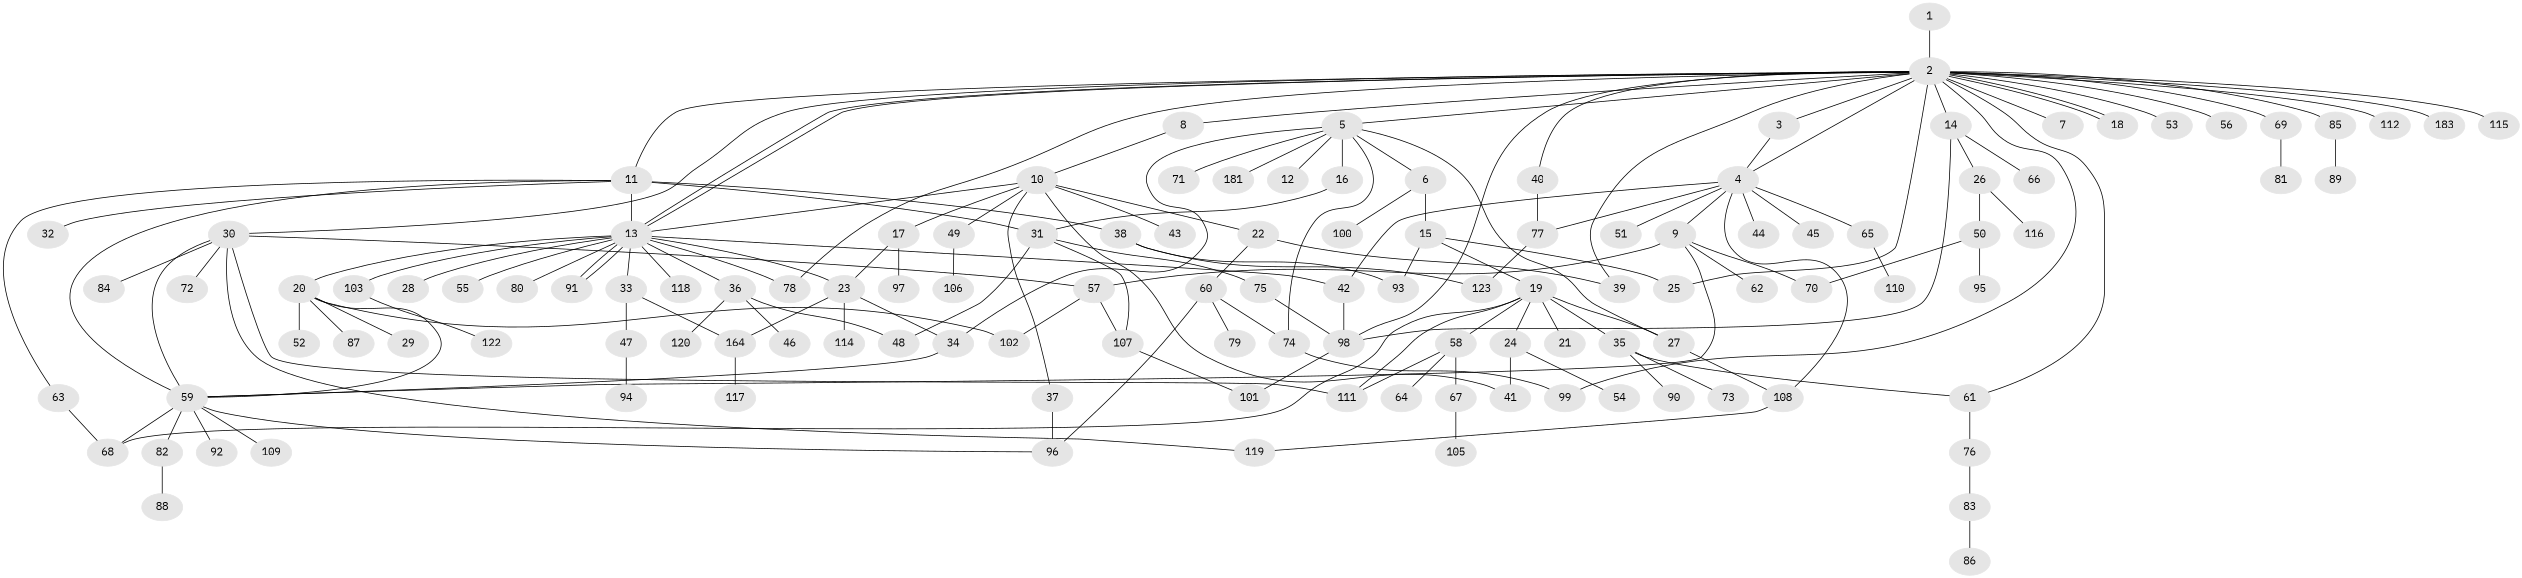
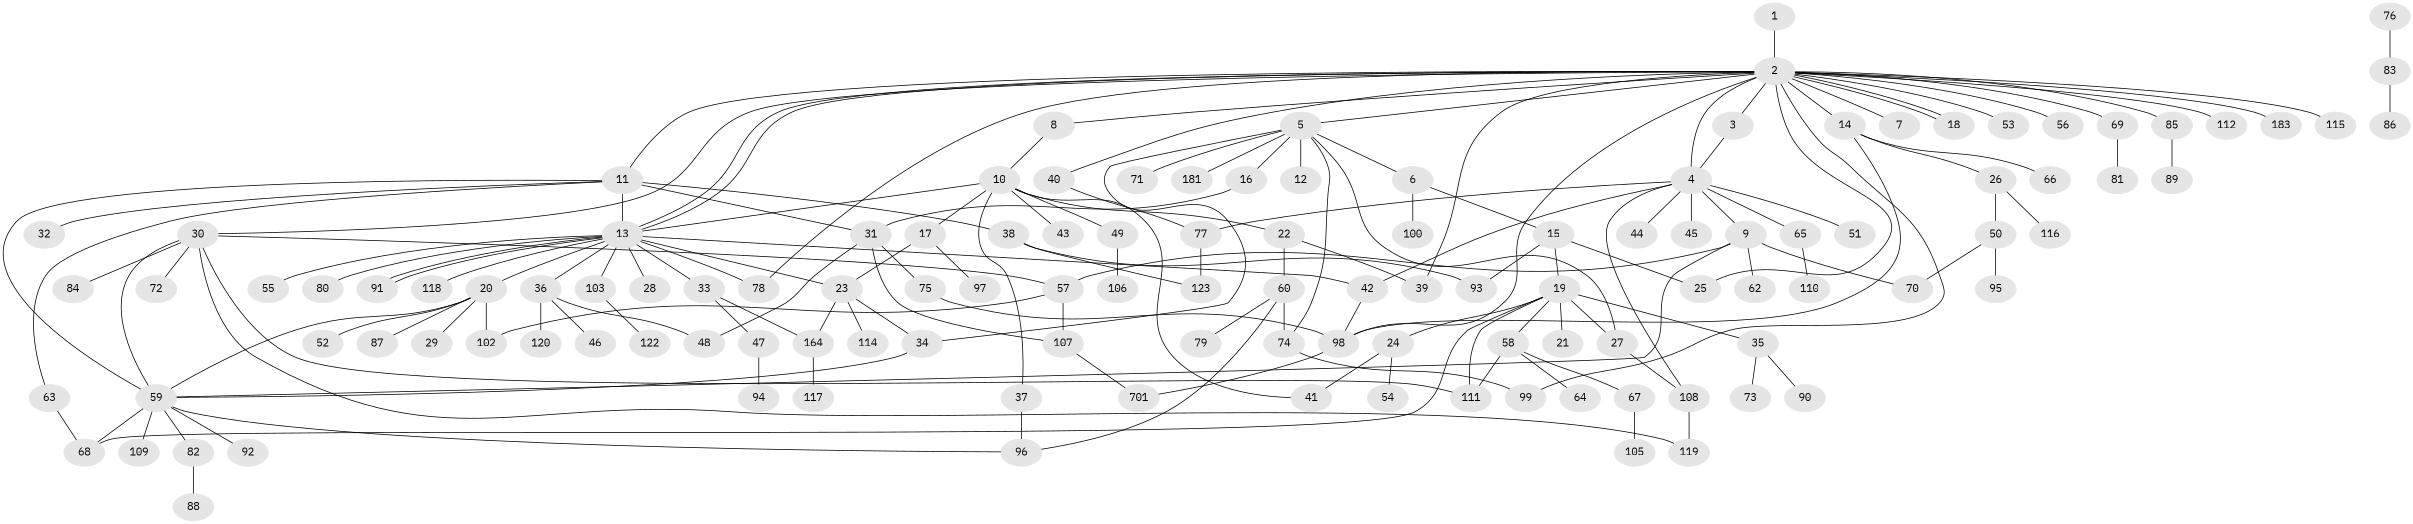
  graph {
    fontname="IBM Plex Mono"
    node [color=gray90 fontname="IBM Plex Mono" style=filled]
    edge [fontname="IBM Plex Mono"]
    1
    2
    3
    4
    5
    7
    8
    11
    13
    14
    18
    25
    30
    39
    40
    53
    56
-   61
    69
    78
    85
    98
    99
    112
    n25 [label=183]
    115
    9
    42
    44
    45
    51
    65
    77
    108
    6
    12
    16
    27
    34
    71
    74
    n42 [label=181]
    10
    59
    31
    32
    38
    63
    20
    23
    28
    33
    36
    55
    80
    91
    103
    118
    26
    66
    57
    111
    72
    84
    119
    76
    81
    89
-   101
+   101 [label=701]
    62
    70
    110
    123
    15
    100
    19
    93
    17
    22
    37
    41
    43
    49
    102
    107
    68
    96
    82
    92
    109
    97
    60
    106
    48
    75
    29
    52
    87
    n99 [label=164]
    114
    47
    46
    120
    122
    50
    116
    21
    24
    35
    58
    54
    73
    90
    64
    67
    79
    117
    95
    94
    105
    88
    83
    86
    1 -- 2
    2 -- 3
    2 -- 4
    2 -- 5
    2 -- 7
    2 -- 8
    2 -- 11
    2 -- 13
    2 -- 13
    2 -- 14
    2 -- 18
    2 -- 18
    2 -- 25
    2 -- 30
    2 -- 39
    2 -- 40
    2 -- 53
    2 -- 56
-   2 -- 61
    2 -- 69
    2 -- 78
    2 -- 85
    2 -- 98
    2 -- 99
    2 -- 112
    2 -- n25
    2 -- 115
    3 -- 4
    4 -- 9
    4 -- 42
    4 -- 44
    4 -- 45
    4 -- 51
    4 -- 65
    4 -- 77
    4 -- 108
    5 -- 6
    5 -- 12
    5 -- 16
    5 -- 27
    5 -- 34
    5 -- 71
    5 -- 74
    5 -- n42
    8 -- 10
    11 -- 13
    11 -- 59
    11 -- 31
    11 -- 32
    11 -- 38
    11 -- 63
    13 -- 78
    13 -- 42
    13 -- 20
    13 -- 23
    13 -- 28
    13 -- 33
    13 -- 36
    13 -- 55
    13 -- 80
    13 -- 91
    13 -- 91
    13 -- 103
    13 -- 118
    14 -- 98
    14 -- 26
    14 -- 66
    30 -- 59
    30 -- 57
    30 -- 111
    30 -- 72
    30 -- 84
    30 -- 119
    40 -- 77
-   61 -- 76
    69 -- 81
    85 -- 89
    98 -- 101
    9 -- 59
    9 -- 57
    9 -- 62
    9 -- 70
    42 -- 98
    65 -- 110
    77 -- 123
    108 -- 119
    6 -- 15
    6 -- 100
    16 -- 31
    27 -- 108
    34 -- 59
    74 -- 99
    10 -- 13
    10 -- 17
    10 -- 22
    10 -- 37
    10 -- 41
    10 -- 43
    10 -- 49
    59 -- 68
    59 -- 96
    59 -- 82
    59 -- 92
    59 -- 109
    31 -- 107
    31 -- 48
    31 -- 75
    38 -- 123
    38 -- 93
    63 -- 68
    20 -- 59
    20 -- 102
    20 -- 29
    20 -- 52
    20 -- 87
    23 -- 34
    23 -- n99
    23 -- 114
    33 -- n99
    33 -- 47
    36 -- 48
    36 -- 46
    36 -- 120
    103 -- 122
    26 -- 50
    26 -- 116
    57 -- 102
    57 -- 107
    76 -- 83
    15 -- 25
    15 -- 19
    15 -- 93
    19 -- 27
    19 -- 111
    19 -- 68
    19 -- 21
    19 -- 24
    19 -- 35
    19 -- 58
    17 -- 23
    17 -- 97
    22 -- 39
    22 -- 60
    37 -- 96
    49 -- 106
    107 -- 101
    82 -- 88
    60 -- 74
    60 -- 96
    60 -- 79
    75 -- 98
    n99 -- 117
    47 -- 94
    50 -- 70
    50 -- 95
    24 -- 41
    24 -- 54
-   35 -- 61
    35 -- 73
    35 -- 90
    58 -- 111
    58 -- 64
    58 -- 67
    67 -- 105
    83 -- 86
  }
